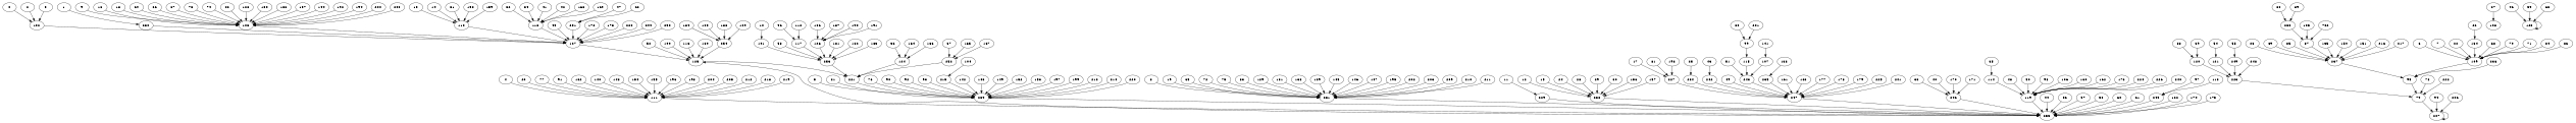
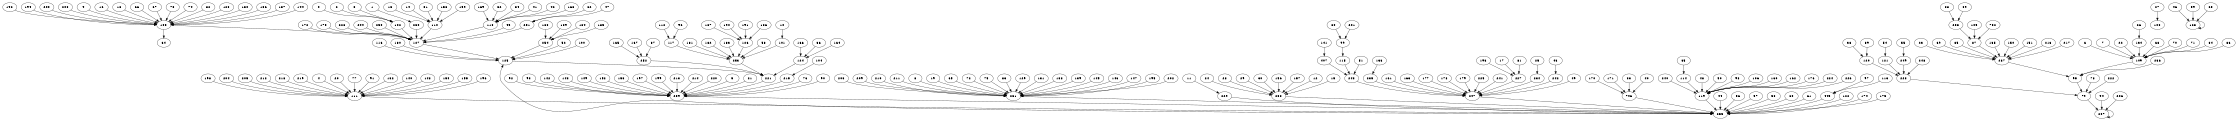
  digraph {
    n1 [label=0]
    n2 [label=102]
    n3 [label=127]
    n4 [label=1]
    n5 [label=230]
    n6 [label=2]
    n7 [label=3]
    n8 [label=4]
    n9 [label=111]
    n10 [label=255]
    n11 [label=5]
    n12 [label=239]
    n13 [label=6]
    n14 [label=109]
    n15 [label=95]
    n16 [label=7]
    n17 [label=8]
    n18 [label=231]
    n19 [label=9]
    n20 [label=103]
    n21 [label=10]
    n22 [label=101]
    n23 [label=253]
    n24 [label=11]
    n25 [label=229]
    n26 [label=12]
    n27 [label=238]
    n28 [label=13]
    n29 [label=110]
    n30 [label=14]
    n31 [label=15]
    n32 [label=16]
    n33 [label=17]
    n34 [label=227]
    n35 [label=247]
    n36 [label=18]
    n37 [label=19]
    n38 [label=20]
    n39 [label=21]
    n40 [label=22]
    n41 [label=23]
    n42 [label=237]
    n43 [label=24]
    n44 [label=25]
    n45 [label=234]
    n46 [label=26]
    n47 [label=134]
    n48 [label=236]
    n49 [label=27]
    n50 [label=108]
    n51 [label=28]
    n52 [label=29]
    n53 [label=30]
    n54 [label=31]
    n55 [label=32]
    n56 [label=118]
    n57 [label=33]
-   n58 [label=246]
+   n58 [label=746]
    n59 [label=34]
    n60 [label=35]
    n61 [label=114]
    n62 [label=119]
    n63 [label=36]
    n64 [label=124]
    n65 [label=221]
    n66 [label=37]
    n67 [label=252]
    n68 [label=38]
    n69 [label=120]
    n70 [label=223]
    n71 [label=39]
    n72 [label=40]
    n73 [label=41]
    n74 [label=42]
    n75 [label=43]
    n76 [label=242]
    n77 [label=44]
    n78 [label=125]
    n79 [label=45]
    n80 [label=46]
    n81 [label=123]
    n82 [label=47]
    n83 [label=251]
    n84 [label=48]
    n85 [label=49]
    n86 [label=50]
    n87 [label=51]
    n88 [label=243]
    n89 [label=52]
    n90 [label=53]
    n91 [label=54]
    n92 [label=121]
    n93 [label=55]
    n94 [label=249]
    n95 [label=56]
    n96 [label=57]
    n97 [label=58]
    n98 [label=59]
    n99 [label=60]
    n100 [label=61]
    n101 [label=62]
    n102 [label=63]
    n103 [label=64]
    n104 [label=65]
    n105 [label=66]
    n106 [label=67]
    n107 [label=68]
    n108 [label=69]
    n109 [label=70]
    n110 [label=71]
    n111 [label=72]
    n112 [label=73]
    n113 [label=74]
    n114 [label=75]
    n115 [label=76]
    n116 [label=77]
    n117 [label=78]
    n118 [label=79]
    n119 [label=207]
    n120 [label=80]
    n121 [label=99]
    n122 [label=115]
    n123 [label=81]
    n124 [label=82]
    n125 [label=83]
    n126 [label=84]
    n127 [label=85]
    n128 [label=86]
    n129 [label=87]
    n130 [label=88]
    n131 [label=233]
    n132 [label=89]
    n133 [label=90]
    n134 [label=91]
    n135 [label=92]
    n136 [label=93]
    n137 [label=94]
    n138 [label=96]
    n139 [label=117]
    n140 [label=97]
-   n141 [label=245]
+   n141 [label=445]
    n142 [label=98]
    n143 [label=100]
    n144 [label=104]
    n145 [label=215]
    n146 [label=105]
    n147 [label=106]
-   n148 [label=107]
+   n148 [label=407]
    n149 [label=112]
    n150 [label=113]
    n151 [label=116]
    n152 [label=122]
    n153 [label=126]
    n154 [label=128]
    n155 [label=129]
    n156 [label=130]
    n157 [label=131]
    n158 [label=132]
    n159 [label=133]
    n160 [label=235]
    n161 [label=135]
    n162 [label=136]
    n163 [label=137]
    n164 [label=138]
    n165 [label=139]
    n166 [label=140]
    n167 [label=141]
    n168 [label=142]
    n169 [label=143]
    n170 [label=144]
    n171 [label=145]
    n172 [label=146]
    n173 [label=147]
    n174 [label=148]
    n175 [label=149]
    n176 [label=150]
    n177 [label=151]
    n178 [label=152]
    n179 [label=153]
    n180 [label=154]
    n181 [label=155]
    n182 [label=156]
    n183 [label=157]
    n184 [label=158]
    n185 [label=159]
    n186 [label=160]
    n187 [label=161]
    n188 [label=162]
    n189 [label=163]
    n190 [label=164]
    n191 [label=165]
    n192 [label=166]
    n193 [label=167]
    n194 [label=168]
    n195 [label=169]
    n196 [label=170]
    n197 [label=171]
    n198 [label=172]
    n199 [label=173]
    n200 [label=174]
    n201 [label=175]
    n202 [label=176]
    n203 [label=177]
    n204 [label=178]
    n205 [label=179]
    n206 [label=180]
    n207 [label=181]
    n208 [label=182]
    n209 [label=183]
    n210 [label=184]
    n211 [label=254]
    n212 [label=185]
    n213 [label=186]
    n214 [label=187]
    n215 [label=188]
    n216 [label=189]
    n217 [label=190]
    n218 [label=191]
    n219 [label=192]
    n220 [label=193]
    n221 [label=194]
    n222 [label=195]
    n223 [label=196]
    n224 [label=197]
    n225 [label=198]
    n226 [label=199]
    n227 [label=200]
    n228 [label=201]
    n229 [label=202]
    n230 [label=203]
    n231 [label=204]
    n232 [label=205]
    n233 [label=206]
    n234 [label=208]
    n235 [label=209]
    n236 [label=210]
    n237 [label=211]
    n238 [label=212]
    n239 [label=213]
    n240 [label=214]
    n241 [label=216]
    n242 [label=217]
    n243 [label=218]
    n244 [label=219]
    n245 [label=220]
    n246 [label=222]
    n247 [label=224]
    n248 [label=225]
    n249 [label=226]
    n250 [label=228]
    n251 [label=732]
    n252 [label=240]
    n253 [label=241]
    n254 [label=244]
    n255 [label=248]
    n256 [label=250]
    n1 -> n2
    n2 -> n3
    n3 -> n78
    n4 -> n5
    n5 -> n3
    n6 -> n2
    n7 -> n2
    n8 -> n9
    n9 -> n10
    n10 -> n78
    n11 -> n12
    n12 -> n10
    n13 -> n14
    n14 -> n15
    n15 -> n118
    n16 -> n14
    n17 -> n18
    n18 -> n10
    n19 -> n20
    n20 -> n3
    n21 -> n22
    n22 -> n23
    n23 -> n65
    n24 -> n25
    n25 -> n10
    n26 -> n27
    n27 -> n10
    n28 -> n29
    n29 -> n3
    n30 -> n29
    n31 -> n27
    n32 -> n20
    n33 -> n34
    n34 -> n35
    n35 -> n10
    n36 -> n20
    n37 -> n18
    n38 -> n9
    n39 -> n12
    n40 -> n14
    n41 -> n42
    n42 -> n15
    n43 -> n27
    n44 -> n45
    n45 -> n35
    n46 -> n47
    n47 -> n14
    n48 -> n15
    n49 -> n50
    n51 -> n27
    n52 -> n27
    n53 -> n27
    n54 -> n29
    n55 -> n56
    n56 -> n3
    n57 -> n58
    n58 -> n10
    n59 -> n56
    n60 -> n61
    n61 -> n62
    n62 -> n10
    n63 -> n64
    n64 -> n65
    n65 -> n12
    n66 -> n67
    n67 -> n65
    n68 -> n69
    n69 -> n70
    n70 -> n118
    n71 -> n69
    n72 -> n58
    n73 -> n56
    n74 -> n56
    n75 -> n76
    n76 -> n35
    n77 -> n10
    n78 -> n65
    n79 -> n3
    n80 -> n81
    n81 -> n81
    n82 -> n83
    n83 -> n3
    n84 -> n62
    n85 -> n35
    n86 -> n62
    n87 -> n88
    n88 -> n35
    n89 -> n78
    n90 -> n23
    n91 -> n92
    n92 -> n70
    n93 -> n94
    n94 -> n70
    n95 -> n10
    n96 -> n10
    n97 -> n10
    n98 -> n81
    n99 -> n10
    n100 -> n10
    n101 -> n83
    n102 -> n81
-   n103 -> n20
+   n20 -> n103
    n104 -> n18
    n105 -> n20
    n106 -> n20
    n107 -> n14
    n108 -> n42
    n109 -> n14
    n110 -> n14
    n111 -> n18
    n112 -> n20
    n113 -> n20
    n114 -> n18
    n115 -> n12
    n116 -> n9
    n117 -> n118
    n118 -> n119
    n119 -> n119
    n120 -> n121
    n121 -> n122
    n122 -> n88
    n123 -> n34
    n124 -> n20
    n125 -> n18
    n126 -> n14
    n127 -> n42
    n128 -> n14
    n129 -> n42
    n130 -> n131
    n131 -> n129
    n132 -> n131
    n133 -> n12
    n134 -> n9
    n135 -> n12
    n136 -> n12
    n137 -> n119
    n138 -> n139
    n139 -> n23
    n140 -> n141
    n141 -> n10
    n142 -> n62
    n143 -> n78
    n144 -> n145
    n145 -> n12
    n146 -> n129
    n147 -> n62
    n148 -> n88
    n149 -> n139
    n150 -> n141
    n151 -> n78
    n152 -> n10
    n153 -> n23
    n154 -> n20
    n155 -> n18
    n156 -> n20
    n157 -> n18
    n158 -> n9
    n159 -> n160
    n160 -> n35
    n161 -> n42
    n162 -> n20
    n163 -> n20
    n164 -> n18
    n165 -> n18
    n166 -> n9
    n167 -> n148
    n168 -> n12
    n169 -> n12
    n170 -> n20
    n171 -> n18
    n172 -> n18
    n173 -> n18
    n174 -> n9
    n175 -> n12
    n176 -> n42
    n177 -> n42
    n178 -> n12
    n179 -> n12
    n180 -> n9
    n181 -> n9
    n182 -> n27
    n183 -> n27
    n184 -> n29
    n185 -> n29
    n186 -> n62
    n187 -> n35
    n188 -> n62
    n189 -> n35
    n190 -> n64
    n191 -> n67
    n192 -> n64
    n193 -> n67
    n194 -> n56
    n195 -> n56
    n196 -> n58
    n197 -> n58
    n198 -> n3
    n199 -> n3
    n200 -> n10
    n201 -> n10
    n202 -> n62
    n203 -> n35
    n204 -> n35
    n205 -> n35
    n206 -> n78
    n207 -> n23
    n208 -> n23
    n209 -> n23
    n210 -> n211
    n211 -> n78
    n212 -> n211
    n213 -> n153
    n214 -> n153
    n215 -> n211
    n216 -> n211
    n217 -> n153
    n218 -> n153
    n219 -> n20
    n220 -> n34
    n221 -> n20
    n222 -> n18
    n223 -> n9
    n224 -> n12
    n225 -> n9
    n226 -> n12
    n227 -> n20
    n228 -> n121
    n229 -> n18
    n230 -> n18
    n231 -> n9
    n232 -> n9
    n233 -> n119
    n234 -> n20
    n235 -> n18
    n236 -> n18
    n237 -> n18
    n238 -> n9
    n239 -> n12
    n240 -> n12
    n241 -> n42
    n242 -> n42
    n243 -> n9
    n244 -> n9
    n245 -> n12
    n246 -> n118
    n247 -> n62
    n248 -> n35
    n249 -> n62
    n250 -> n3
    n251 -> n129
    n252 -> n62
    n253 -> n35
    n254 -> n3
    n255 -> n70
    n256 -> n3
  }
